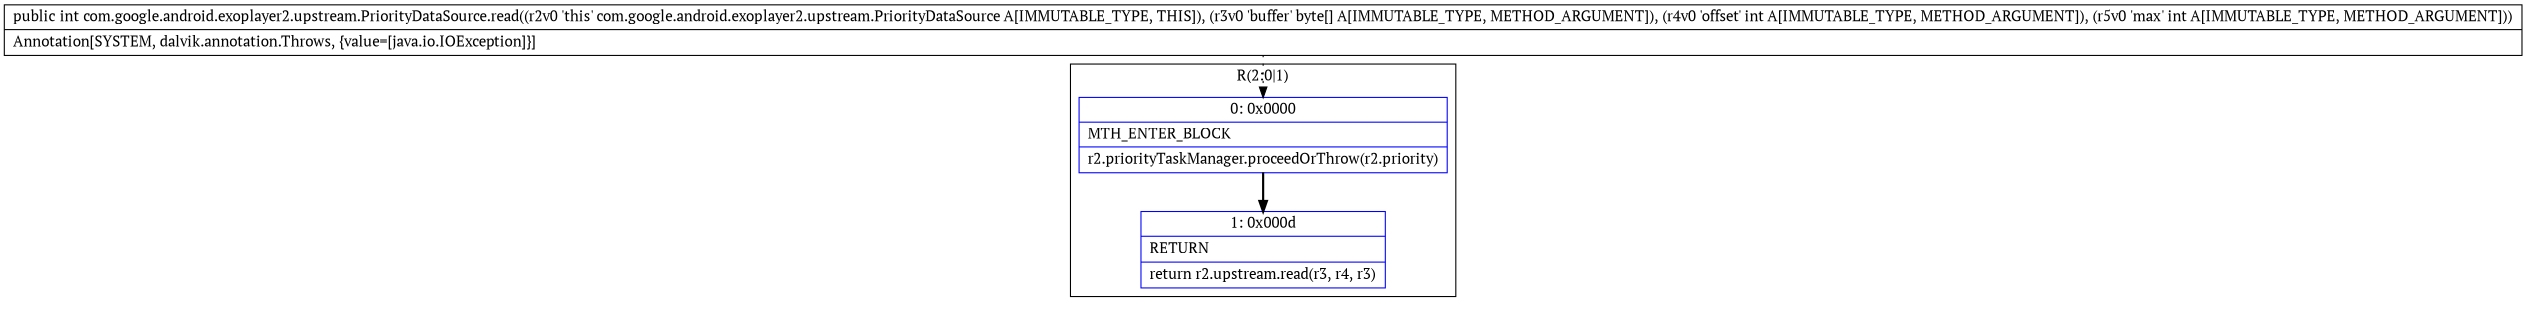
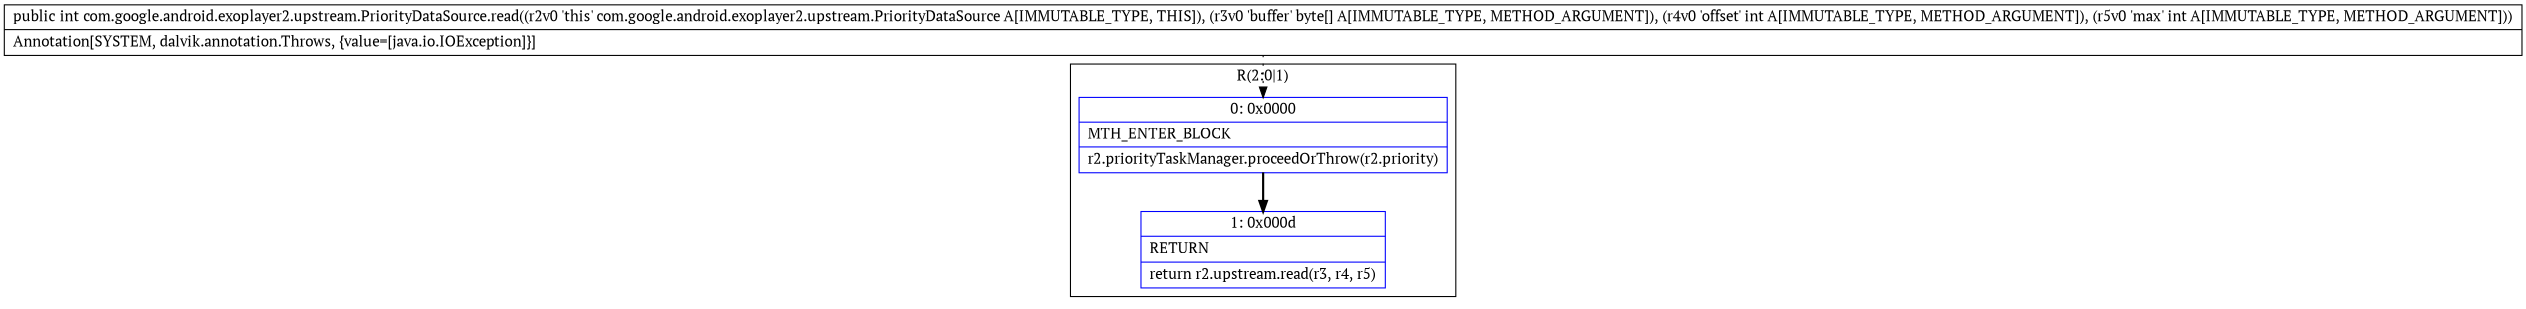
  digraph {
    fontname="PT Serif"
    node [color=blue shape=record fontname="PT Serif"]
    edge [fontname="PT Serif"]
    n1 [label="{0\:\ 0x0000|MTH_ENTER_BLOCK\l|r2.priorityTaskManager.proceedOrThrow(r2.priority)\l}"]
-   n2 [label="{1\:\ 0x000d|RETURN\l|return r2.upstream.read(r3, r4, r3)\l}"]
+   n2 [label="{1\:\ 0x000d|RETURN\l|return r2.upstream.read(r3, r4, r5)\l}"]
    n3 [label="{public int com.google.android.exoplayer2.upstream.PriorityDataSource.read((r2v0 'this' com.google.android.exoplayer2.upstream.PriorityDataSource A[IMMUTABLE_TYPE, THIS]), (r3v0 'buffer' byte[] A[IMMUTABLE_TYPE, METHOD_ARGUMENT]), (r4v0 'offset' int A[IMMUTABLE_TYPE, METHOD_ARGUMENT]), (r5v0 'max' int A[IMMUTABLE_TYPE, METHOD_ARGUMENT]))  | Annotation[SYSTEM, dalvik.annotation.Throws, \{value=[java.io.IOException]\}]\l}" color=""]
    subgraph cluster_1 {
      label="R(2:0|1)"
      n1
      n2
    }
    n1 -> n2 [style=bold]
    n3 -> n1 [style=dotted]
  }
